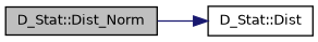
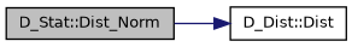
  digraph {
    rankdir=LR
    node [color=black fontname=Helvetica fontsize=10 shape=record style=filled]
    n1 [fillcolor=grey75 fontcolor=black height=0.2 label="D_Stat::Dist_Norm" width=0.4]
-   n2 [fillcolor=white height=0.2 label="D_Stat::Dist" width=0.4]
+   n2 [fillcolor=white height=0.2 label="D_Dist::Dist" width=0.4]
    n1 -> n2 [color=midnightblue fontname=Helvetica fontsize=10 labelfontname=Helvetica labelfontsize=10 style=solid]
  }
